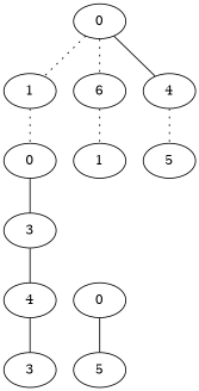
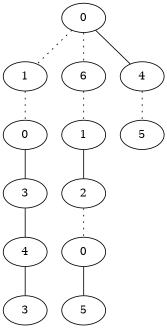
  graph {
    n1 [label=0]
    n2 [label=1]
    n3 [label=6]
    n4 [label=4]
    n5 [label=0]
    n6 [label=3]
    n7 [label=4]
    n8 [label=3]
    n9 [label=1]
+   n10 [label=2]
    n11 [label=0]
    n12 [label=5]
    n13 [label=5]
    n1 -- n2 [style=dotted]
    n1 -- n3 [style=dotted]
    n1 -- n4
    n2 -- n5 [style=dotted]
    n3 -- n9 [style=dotted]
    n4 -- n13 [style=dotted]
    n5 -- n6
    n6 -- n7
    n7 -- n8
+   n9 -- n10
+   n10 -- n11 [style=dotted]
    n11 -- n12
  }
